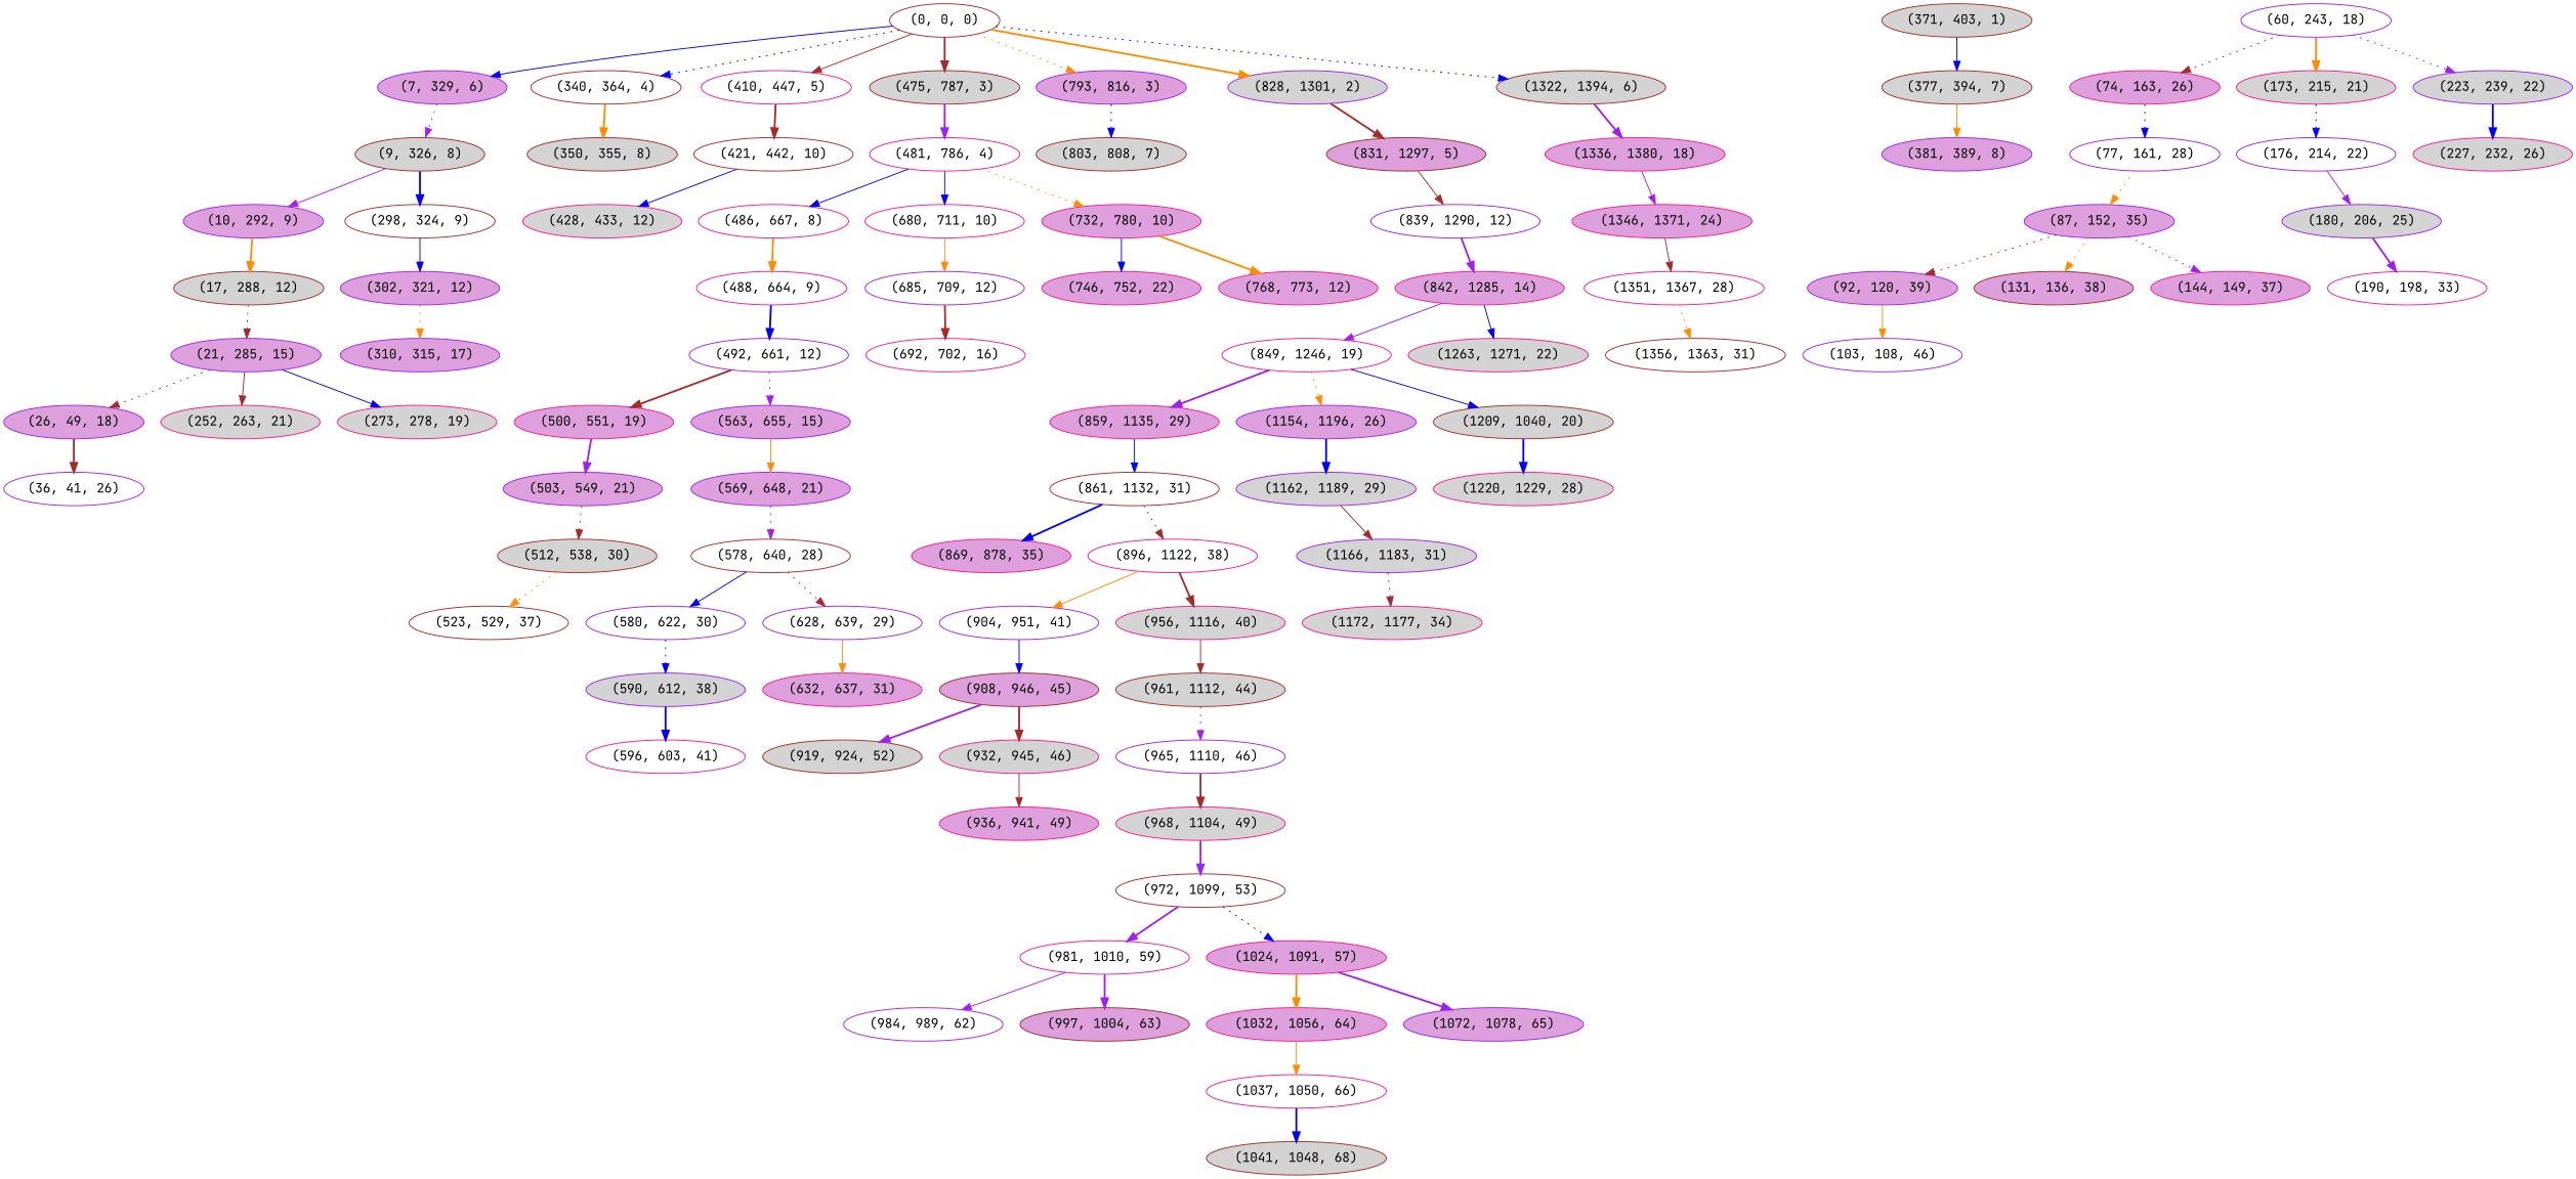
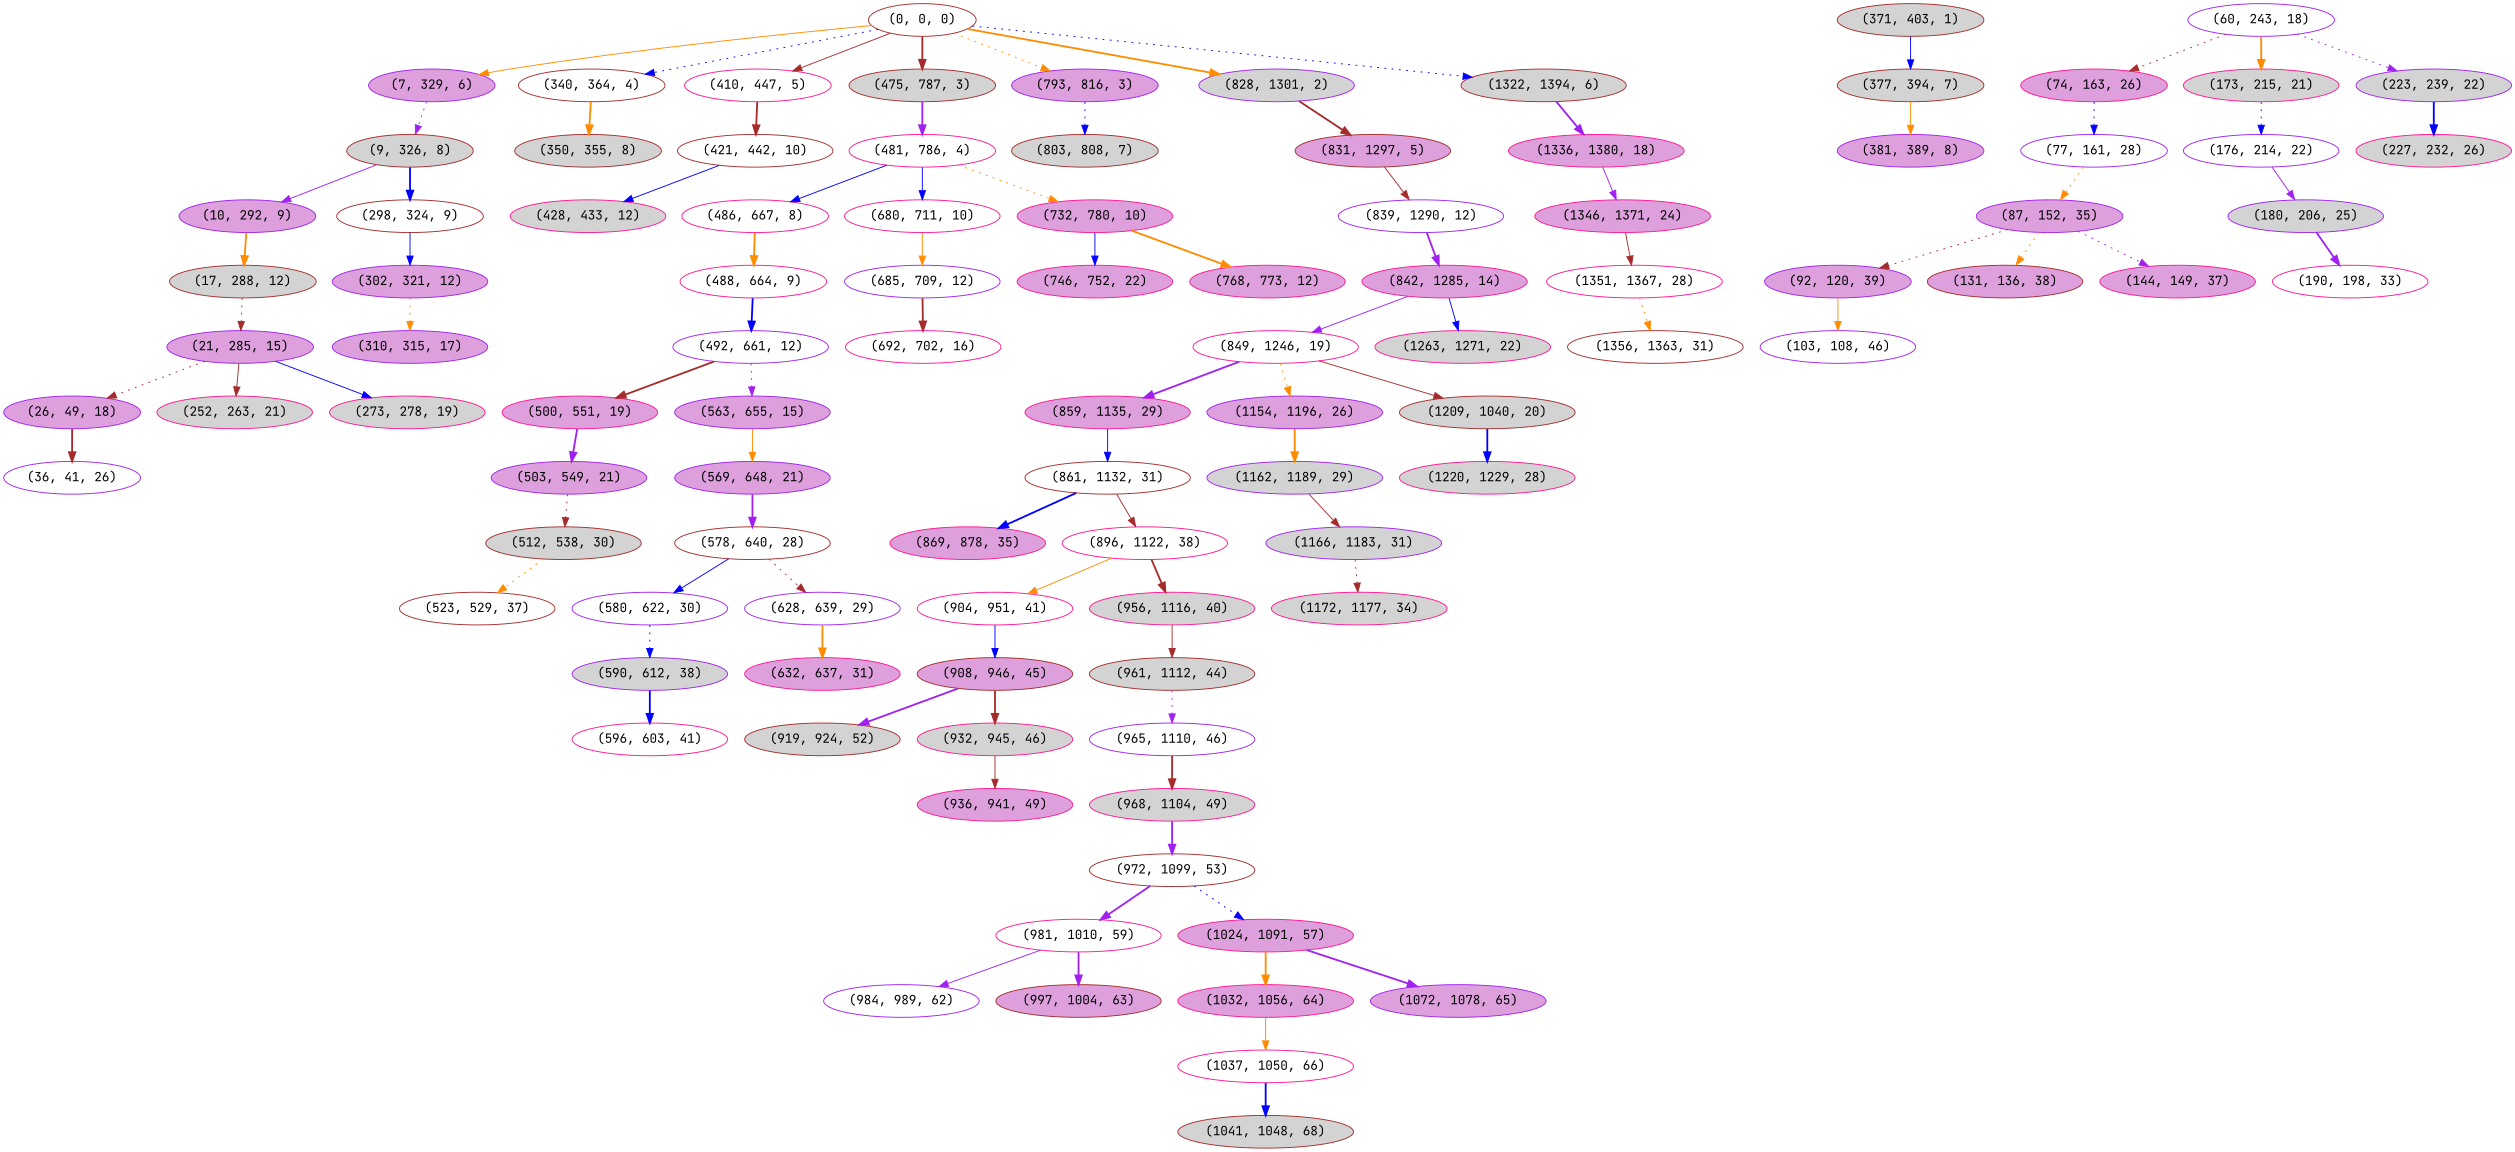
  digraph {
    fontname="JetBrains Mono"
    node [color=deeppink fillcolor=white fontname="JetBrains Mono" style=filled]
    edge [color=blue fontname="JetBrains Mono" style=bold]
    "(0, 0, 0)" [color=brown]
    "(7, 329, 6)" [color=purple fillcolor=plum]
    "(340, 364, 4)" [color=brown]
    "(410, 447, 5)"
    "(475, 787, 3)" [color=brown fillcolor=lightgrey]
    "(793, 816, 3)" [color=purple fillcolor=plum]
    "(828, 1301, 2)" [color=purple fillcolor=lightgrey]
    "(1322, 1394, 6)" [color=brown fillcolor=lightgrey]
    "(9, 326, 8)" [color=brown fillcolor=lightgrey]
    "(350, 355, 8)" [color=brown fillcolor=lightgrey]
    "(371, 403, 1)" [color=brown fillcolor=lightgrey]
    "(377, 394, 7)" [color=brown fillcolor=lightgrey]
    "(421, 442, 10)" [color=brown]
    "(481, 786, 4)"
    "(803, 808, 7)" [color=brown fillcolor=lightgrey]
    "(831, 1297, 5)" [color=brown fillcolor=plum]
    "(1336, 1380, 18)" [fillcolor=plum]
    "(10, 292, 9)" [color=purple fillcolor=plum]
    "(298, 324, 9)" [color=brown]
    "(17, 288, 12)" [color=brown fillcolor=lightgrey]
    "(302, 321, 12)" [color=purple fillcolor=plum]
    "(21, 285, 15)" [color=purple fillcolor=plum]
    "(26, 49, 18)" [color=purple fillcolor=plum]
    "(252, 263, 21)" [fillcolor=lightgrey]
    "(273, 278, 19)" [fillcolor=lightgrey]
    "(36, 41, 26)" [color=purple]
    "(60, 243, 18)" [color=purple]
    "(74, 163, 26)" [fillcolor=plum]
    "(173, 215, 21)" [fillcolor=lightgrey]
    "(223, 239, 22)" [color=purple fillcolor=lightgrey]
    "(77, 161, 28)" [color=purple]
    "(176, 214, 22)" [color=purple]
    "(227, 232, 26)" [fillcolor=lightgrey]
    "(87, 152, 35)" [color=purple fillcolor=plum]
    "(92, 120, 39)" [color=purple fillcolor=plum]
    "(131, 136, 38)" [color=brown fillcolor=plum]
    "(144, 149, 37)" [fillcolor=plum]
    "(103, 108, 46)" [color=purple]
    "(180, 206, 25)" [color=purple fillcolor=lightgrey]
    "(190, 198, 33)"
    "(310, 315, 17)" [color=purple fillcolor=plum]
    "(381, 389, 8)" [color=purple fillcolor=plum]
    "(428, 433, 12)" [fillcolor=lightgrey]
    "(486, 667, 8)"
    "(680, 711, 10)"
    "(732, 780, 10)" [fillcolor=plum]
    "(488, 664, 9)"
    "(685, 709, 12)" [color=purple]
    "(746, 752, 22)" [fillcolor=plum]
    "(768, 773, 12)" [fillcolor=plum]
    "(492, 661, 12)" [color=purple]
    "(500, 551, 19)" [fillcolor=plum]
    "(563, 655, 15)" [color=purple fillcolor=plum]
    "(503, 549, 21)" [color=purple fillcolor=plum]
    "(569, 648, 21)" [color=purple fillcolor=plum]
    "(512, 538, 30)" [color=brown fillcolor=lightgrey]
    "(523, 529, 37)" [color=brown]
    "(578, 640, 28)" [color=brown]
    "(580, 622, 30)" [color=purple]
    "(628, 639, 29)" [color=purple]
    "(590, 612, 38)" [color=purple fillcolor=lightgrey]
    "(632, 637, 31)" [fillcolor=plum]
    "(596, 603, 41)"
    "(692, 702, 16)"
    "(839, 1290, 12)" [color=purple]
    "(842, 1285, 14)" [fillcolor=plum]
    "(849, 1246, 19)"
    "(1263, 1271, 22)" [fillcolor=lightgrey]
    "(859, 1135, 29)" [fillcolor=plum]
    "(1154, 1196, 26)" [color=purple fillcolor=plum]
    n71 [color=brown fillcolor=lightgrey label="(1209, 1040, 20)"]
    "(861, 1132, 31)" [color=brown]
    "(1162, 1189, 29)" [color=purple fillcolor=lightgrey]
    "(1220, 1229, 28)" [fillcolor=lightgrey]
    "(869, 878, 35)" [fillcolor=plum]
    "(896, 1122, 38)"
-   "(904, 951, 41)" [color=purple]
+   "(904, 951, 41)"
    "(956, 1116, 40)" [fillcolor=lightgrey]
    "(908, 946, 45)" [color=brown fillcolor=plum]
    "(961, 1112, 44)" [color=brown fillcolor=lightgrey]
    "(919, 924, 52)" [color=brown fillcolor=lightgrey]
    "(932, 945, 46)" [fillcolor=lightgrey]
    "(936, 941, 49)" [fillcolor=plum]
    "(965, 1110, 46)" [color=purple]
    "(968, 1104, 49)" [fillcolor=lightgrey]
    "(972, 1099, 53)" [color=brown]
    "(981, 1010, 59)"
    "(1024, 1091, 57)" [fillcolor=plum]
    "(984, 989, 62)" [color=purple]
    "(997, 1004, 63)" [color=brown fillcolor=plum]
    "(1032, 1056, 64)" [fillcolor=plum]
    "(1072, 1078, 65)" [color=purple fillcolor=plum]
    "(1037, 1050, 66)"
    "(1041, 1048, 68)" [color=brown fillcolor=lightgrey]
    "(1166, 1183, 31)" [color=purple fillcolor=lightgrey]
    "(1172, 1177, 34)" [fillcolor=lightgrey]
    "(1346, 1371, 24)" [fillcolor=plum]
    "(1351, 1367, 28)"
    "(1356, 1363, 31)" [color=brown]
-   "(0, 0, 0)" -> "(7, 329, 6)" [style=solid]
+   "(0, 0, 0)" -> "(7, 329, 6)" [color=darkorange style=solid]
    "(0, 0, 0)" -> "(340, 364, 4)" [style=dotted]
    "(0, 0, 0)" -> "(410, 447, 5)" [color=brown style=solid]
    "(0, 0, 0)" -> "(475, 787, 3)" [color=brown]
    "(0, 0, 0)" -> "(793, 816, 3)" [color=darkorange style=dotted]
    "(0, 0, 0)" -> "(828, 1301, 2)" [color=darkorange]
    "(0, 0, 0)" -> "(1322, 1394, 6)" [style=dotted]
    "(7, 329, 6)" -> "(9, 326, 8)" [color=purple style=dotted]
    "(340, 364, 4)" -> "(350, 355, 8)" [color=darkorange]
    "(410, 447, 5)" -> "(421, 442, 10)" [color=brown]
    "(475, 787, 3)" -> "(481, 786, 4)" [color=purple]
    "(793, 816, 3)" -> "(803, 808, 7)" [style=dotted]
    "(828, 1301, 2)" -> "(831, 1297, 5)" [color=brown]
    "(1322, 1394, 6)" -> "(1336, 1380, 18)" [color=purple]
    "(9, 326, 8)" -> "(10, 292, 9)" [color=purple style=solid]
    "(9, 326, 8)" -> "(298, 324, 9)"
    "(371, 403, 1)" -> "(377, 394, 7)" [style=solid]
    "(377, 394, 7)" -> "(381, 389, 8)" [color=darkorange style=solid]
    "(421, 442, 10)" -> "(428, 433, 12)" [style=solid]
    "(481, 786, 4)" -> "(486, 667, 8)" [style=solid]
    "(481, 786, 4)" -> "(680, 711, 10)" [style=solid]
    "(481, 786, 4)" -> "(732, 780, 10)" [color=darkorange style=dotted]
    "(831, 1297, 5)" -> "(839, 1290, 12)" [color=brown style=solid]
    "(1336, 1380, 18)" -> "(1346, 1371, 24)" [color=purple style=solid]
    "(10, 292, 9)" -> "(17, 288, 12)" [color=darkorange]
    "(298, 324, 9)" -> "(302, 321, 12)" [style=solid]
    "(17, 288, 12)" -> "(21, 285, 15)" [color=brown style=dotted]
    "(302, 321, 12)" -> "(310, 315, 17)" [color=darkorange style=dotted]
    "(21, 285, 15)" -> "(26, 49, 18)" [color=brown style=dotted]
    "(21, 285, 15)" -> "(252, 263, 21)" [color=brown style=solid]
    "(21, 285, 15)" -> "(273, 278, 19)" [style=solid]
    "(26, 49, 18)" -> "(36, 41, 26)" [color=brown]
    "(60, 243, 18)" -> "(74, 163, 26)" [color=brown style=dotted]
    "(60, 243, 18)" -> "(173, 215, 21)" [color=darkorange]
    "(60, 243, 18)" -> "(223, 239, 22)" [color=purple style=dotted]
    "(74, 163, 26)" -> "(77, 161, 28)" [style=dotted]
    "(173, 215, 21)" -> "(176, 214, 22)" [style=dotted]
    "(223, 239, 22)" -> "(227, 232, 26)"
    "(77, 161, 28)" -> "(87, 152, 35)" [color=darkorange style=dotted]
    "(176, 214, 22)" -> "(180, 206, 25)" [color=purple style=solid]
    "(87, 152, 35)" -> "(92, 120, 39)" [color=brown style=dotted]
    "(87, 152, 35)" -> "(131, 136, 38)" [color=darkorange style=dotted]
    "(87, 152, 35)" -> "(144, 149, 37)" [color=purple style=dotted]
    "(92, 120, 39)" -> "(103, 108, 46)" [color=darkorange style=solid]
    "(180, 206, 25)" -> "(190, 198, 33)" [color=purple]
    "(486, 667, 8)" -> "(488, 664, 9)" [color=darkorange]
    "(680, 711, 10)" -> "(685, 709, 12)" [color=darkorange style=solid]
    "(732, 780, 10)" -> "(746, 752, 22)" [style=solid]
    "(732, 780, 10)" -> "(768, 773, 12)" [color=darkorange]
    "(488, 664, 9)" -> "(492, 661, 12)"
    "(685, 709, 12)" -> "(692, 702, 16)" [color=brown]
    "(492, 661, 12)" -> "(500, 551, 19)" [color=brown]
    "(492, 661, 12)" -> "(563, 655, 15)" [color=purple style=dotted]
    "(500, 551, 19)" -> "(503, 549, 21)" [color=purple]
    "(563, 655, 15)" -> "(569, 648, 21)" [color=darkorange style=solid]
    "(503, 549, 21)" -> "(512, 538, 30)" [color=brown style=dotted]
-   "(569, 648, 21)" -> "(578, 640, 28)" [color=purple style=dotted]
+   "(569, 648, 21)" -> "(578, 640, 28)" [color=purple]
    "(512, 538, 30)" -> "(523, 529, 37)" [color=darkorange style=dotted]
    "(578, 640, 28)" -> "(580, 622, 30)" [style=solid]
    "(578, 640, 28)" -> "(628, 639, 29)" [color=brown style=dotted]
    "(580, 622, 30)" -> "(590, 612, 38)" [style=dotted]
-   "(628, 639, 29)" -> "(632, 637, 31)" [color=darkorange style=solid]
+   "(628, 639, 29)" -> "(632, 637, 31)" [color=darkorange]
    "(590, 612, 38)" -> "(596, 603, 41)"
    "(839, 1290, 12)" -> "(842, 1285, 14)" [color=purple]
    "(842, 1285, 14)" -> "(849, 1246, 19)" [color=purple style=solid]
    "(842, 1285, 14)" -> "(1263, 1271, 22)" [style=solid]
    "(849, 1246, 19)" -> "(859, 1135, 29)" [color=purple]
    "(849, 1246, 19)" -> "(1154, 1196, 26)" [color=darkorange style=dotted]
-   "(849, 1246, 19)" -> n71 [style=solid]
+   "(849, 1246, 19)" -> n71 [color=brown style=solid]
    "(859, 1135, 29)" -> "(861, 1132, 31)" [style=solid]
-   "(1154, 1196, 26)" -> "(1162, 1189, 29)"
+   "(1154, 1196, 26)" -> "(1162, 1189, 29)" [color=darkorange]
    n71 -> "(1220, 1229, 28)"
    "(861, 1132, 31)" -> "(869, 878, 35)"
-   "(861, 1132, 31)" -> "(896, 1122, 38)" [color=brown style=dotted]
+   "(861, 1132, 31)" -> "(896, 1122, 38)" [color=brown style=solid]
    "(1162, 1189, 29)" -> "(1166, 1183, 31)" [color=brown style=solid]
    "(896, 1122, 38)" -> "(904, 951, 41)" [color=darkorange style=solid]
    "(896, 1122, 38)" -> "(956, 1116, 40)" [color=brown]
    "(904, 951, 41)" -> "(908, 946, 45)" [style=solid]
    "(956, 1116, 40)" -> "(961, 1112, 44)" [color=brown style=solid]
    "(908, 946, 45)" -> "(919, 924, 52)" [color=purple]
    "(908, 946, 45)" -> "(932, 945, 46)" [color=brown]
    "(961, 1112, 44)" -> "(965, 1110, 46)" [color=purple style=dotted]
    "(932, 945, 46)" -> "(936, 941, 49)" [color=brown style=solid]
    "(965, 1110, 46)" -> "(968, 1104, 49)" [color=brown]
    "(968, 1104, 49)" -> "(972, 1099, 53)" [color=purple]
    "(972, 1099, 53)" -> "(981, 1010, 59)" [color=purple]
    "(972, 1099, 53)" -> "(1024, 1091, 57)" [style=dotted]
    "(981, 1010, 59)" -> "(984, 989, 62)" [color=purple style=solid]
    "(981, 1010, 59)" -> "(997, 1004, 63)" [color=purple]
    "(1024, 1091, 57)" -> "(1032, 1056, 64)" [color=darkorange]
    "(1024, 1091, 57)" -> "(1072, 1078, 65)" [color=purple]
    "(1032, 1056, 64)" -> "(1037, 1050, 66)" [color=darkorange style=solid]
    "(1037, 1050, 66)" -> "(1041, 1048, 68)"
    "(1166, 1183, 31)" -> "(1172, 1177, 34)" [color=brown style=dotted]
    "(1346, 1371, 24)" -> "(1351, 1367, 28)" [color=brown style=solid]
    "(1351, 1367, 28)" -> "(1356, 1363, 31)" [color=darkorange style=dotted]
  }
